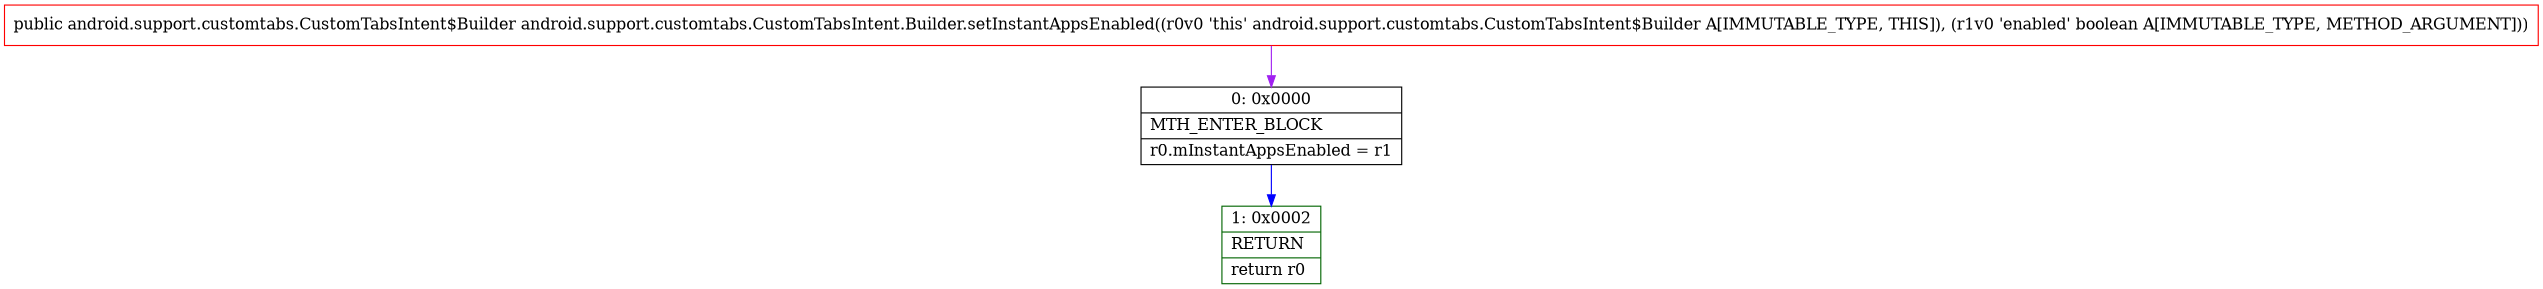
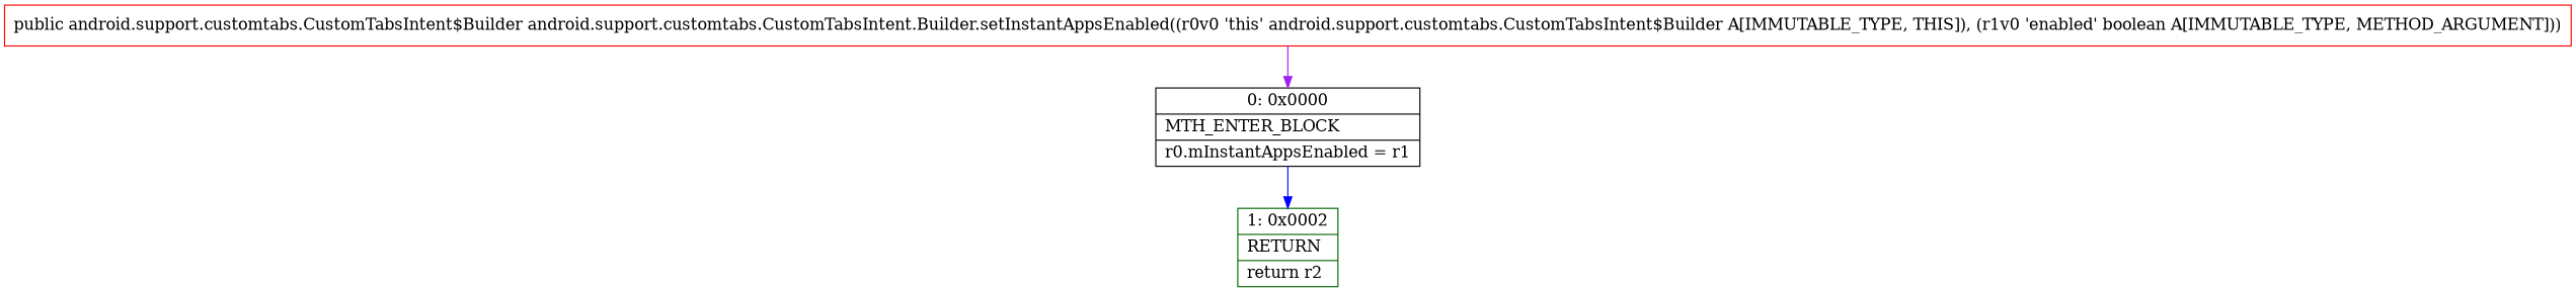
  digraph {
    node [shape=record]
    edge [style=solid]
    n1 [label="{0\:\ 0x0000|MTH_ENTER_BLOCK\l|r0.mInstantAppsEnabled = r1\l}" color=black]
-   n2 [label="{1\:\ 0x0002|RETURN\l|return r0\l}" color=darkgreen]
+   n2 [label="{1\:\ 0x0002|RETURN\l|return r2\l}" color=darkgreen]
    n3 [label="{public android.support.customtabs.CustomTabsIntent$Builder android.support.customtabs.CustomTabsIntent.Builder.setInstantAppsEnabled((r0v0 'this' android.support.customtabs.CustomTabsIntent$Builder A[IMMUTABLE_TYPE, THIS]), (r1v0 'enabled' boolean A[IMMUTABLE_TYPE, METHOD_ARGUMENT])) }" color=red]
    n1 -> n2 [color=blue]
    n3 -> n1 [color=purple]
  }
